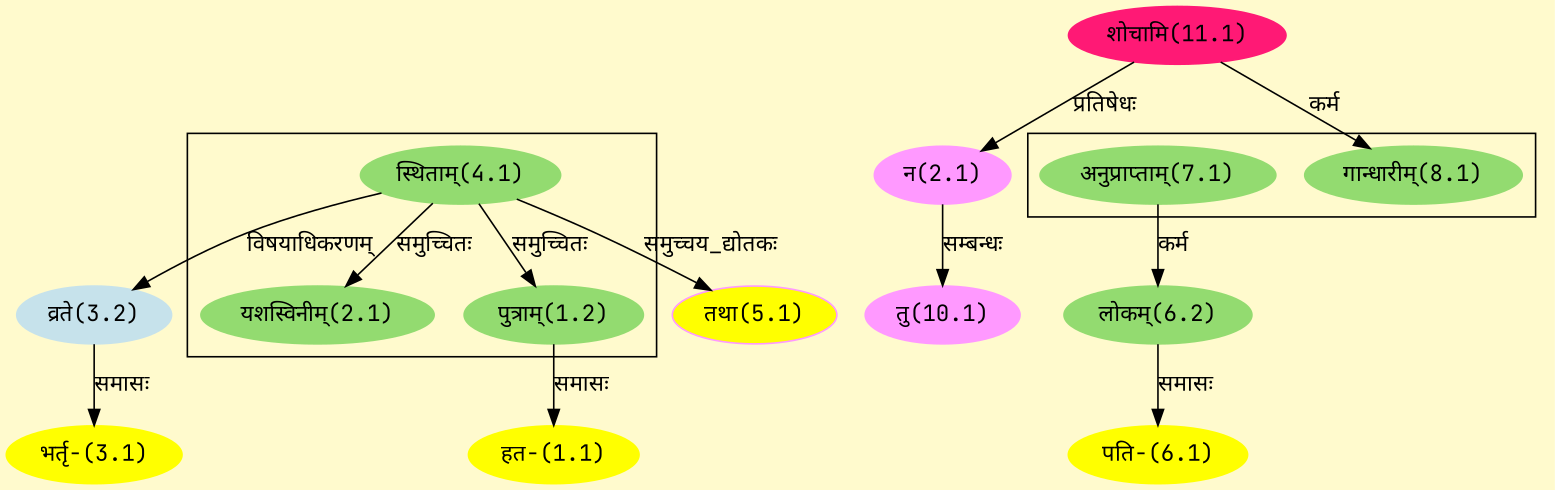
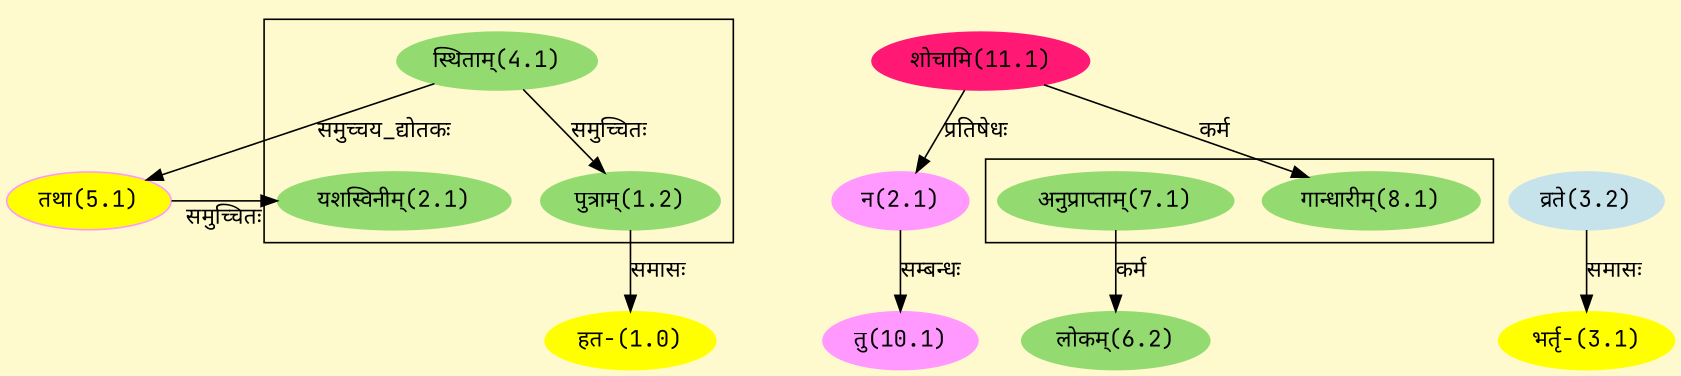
  digraph {
    bgcolor=lemonchiffon1
    compound=true
    fontname="JetBrains Mono"
    rankdir=BT
    node [color="#93DB70" fontname="JetBrains Mono" style=filled]
    edge [dir=back fontname="JetBrains Mono"]
    n1 [label="पुत्राम्(1.2)"]
    n2 [label="स्थिताम्(4.1)"]
    n3 [label="यशस्विनीम्(2.1)"]
    n4 [label="गान्धारीम्(8.1)"]
    n5 [label="अनुप्राप्ताम्(7.1)"]
    n6 [color="#FF1975" label="शोचामि(11.1)"]
-   n7 [color="#FFFF00" label="हत-(1.1)"]
+   n7 [color="#FFFF00" label="हत-(1.0)"]
    n8 [color="#FFFF00" label="भर्तृ-(3.1)"]
    n9 [color="#C6E2EB" label="व्रते(3.2)"]
    n10 [color="#FF99FF" fillcolor="#FFFF00" label="तथा(5.1)"]
-   n11 [color="#FFFF00" label="पति-(6.1)"]
    n12 [label="लोकम्(6.2)"]
    n13 [color="#FF99FF" label="न(2.1)"]
    n14 [color="#FF99FF" label="तु(10.1)"]
    subgraph cluster_1 {
      n1
      n2
      n3
    }
    subgraph cluster_2 {
      n4
      n5
    }
    n1 -> n2 [label="समुच्चितः"]
-   n3 -> n2 [label="समुच्चितः"]
+   n3 -> n10 [label="समुच्चितः"]
    n4 -> n6 [label="कर्म"]
    n7 -> n1 [label="समासः"]
    n8 -> n9 [label="समासः"]
-   n9 -> n2 [label="विषयाधिकरणम्"]
    n10 -> n2 [label="समुच्चय_द्योतकः"]
-   n11 -> n12 [label="समासः"]
    n12 -> n5 [label="कर्म"]
    n13 -> n6 [label="प्रतिषेधः"]
    n14 -> n13 [label="सम्बन्धः"]
  }
